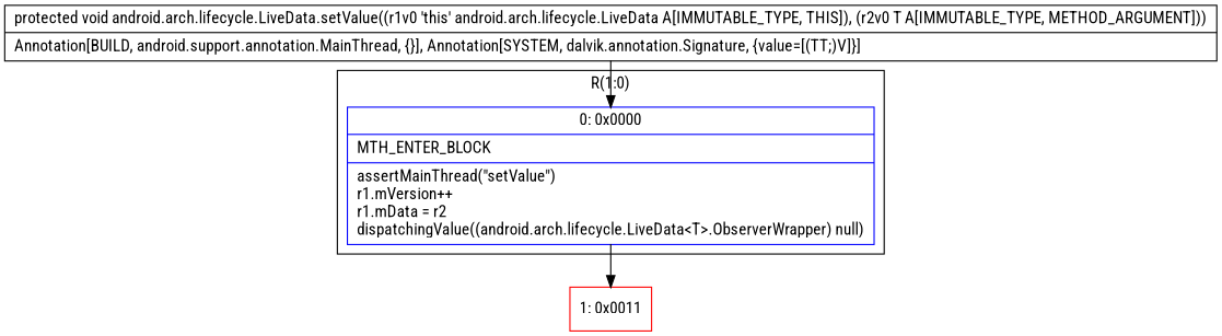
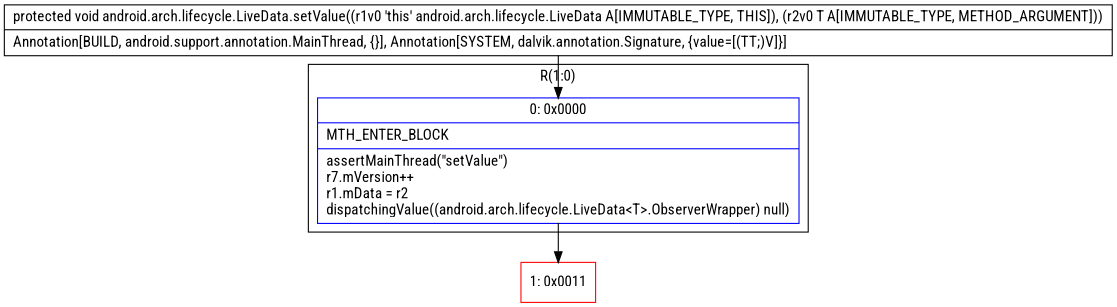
  digraph {
    fontname="Roboto Condensed"
    node [shape=record fontname="Roboto Condensed"]
    edge [fontname="Roboto Condensed"]
-   n1 [color=blue label="{0\:\ 0x0000|MTH_ENTER_BLOCK\l|assertMainThread(\"setValue\")\lr1.mVersion++\lr1.mData = r2\ldispatchingValue((android.arch.lifecycle.LiveData\<T\>.ObserverWrapper) null)\l}"]
+   n1 [color=blue label="{0\:\ 0x0000|MTH_ENTER_BLOCK\l|assertMainThread(\"setValue\")\lr7.mVersion++\lr1.mData = r2\ldispatchingValue((android.arch.lifecycle.LiveData\<T\>.ObserverWrapper) null)\l}"]
    n2 [color=red label="{1\:\ 0x0011}"]
    n3 [label="{protected void android.arch.lifecycle.LiveData.setValue((r1v0 'this' android.arch.lifecycle.LiveData A[IMMUTABLE_TYPE, THIS]), (r2v0 T A[IMMUTABLE_TYPE, METHOD_ARGUMENT]))  | Annotation[BUILD, android.support.annotation.MainThread, \{\}], Annotation[SYSTEM, dalvik.annotation.Signature, \{value=[(TT;)V]\}]\l}"]
    subgraph cluster_1 {
      label="R(1:0)"
      n1
    }
    n1 -> n2
    n3 -> n1
  }
